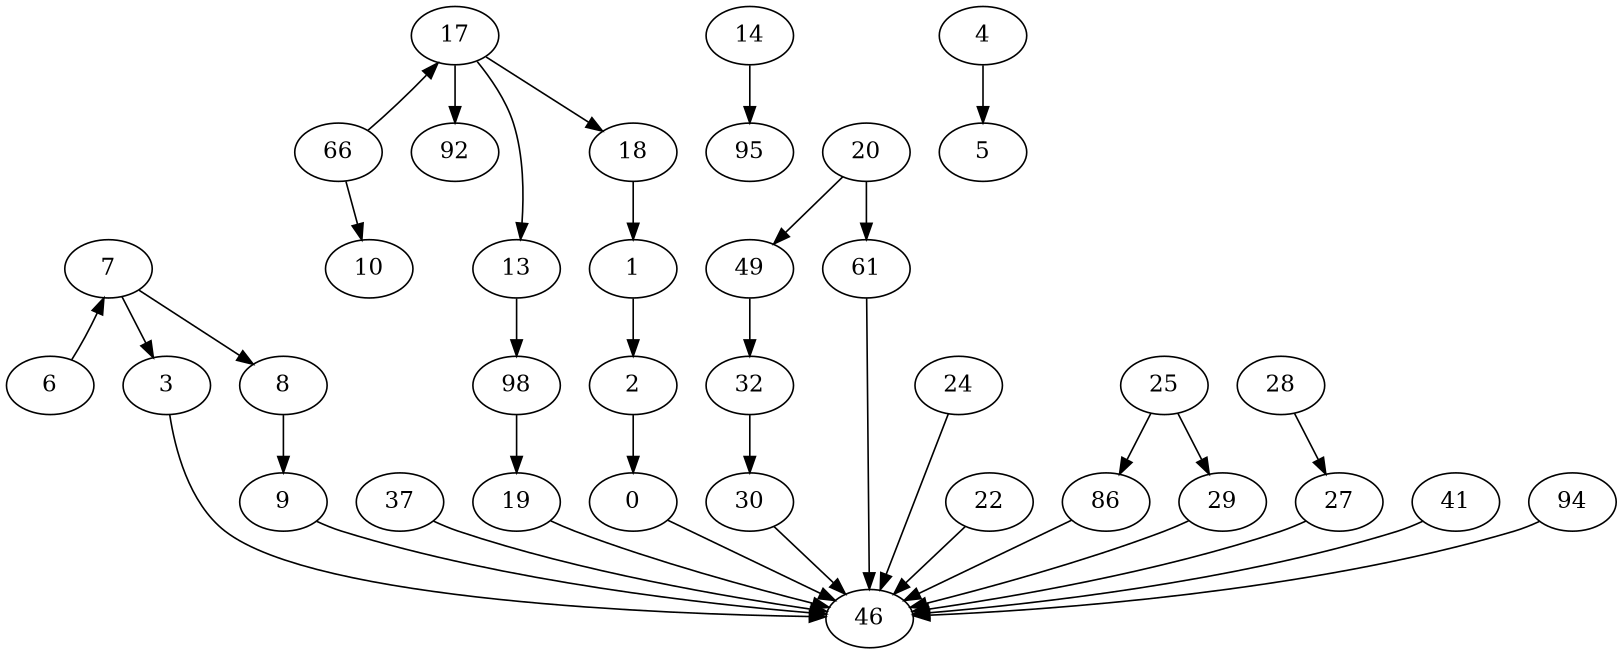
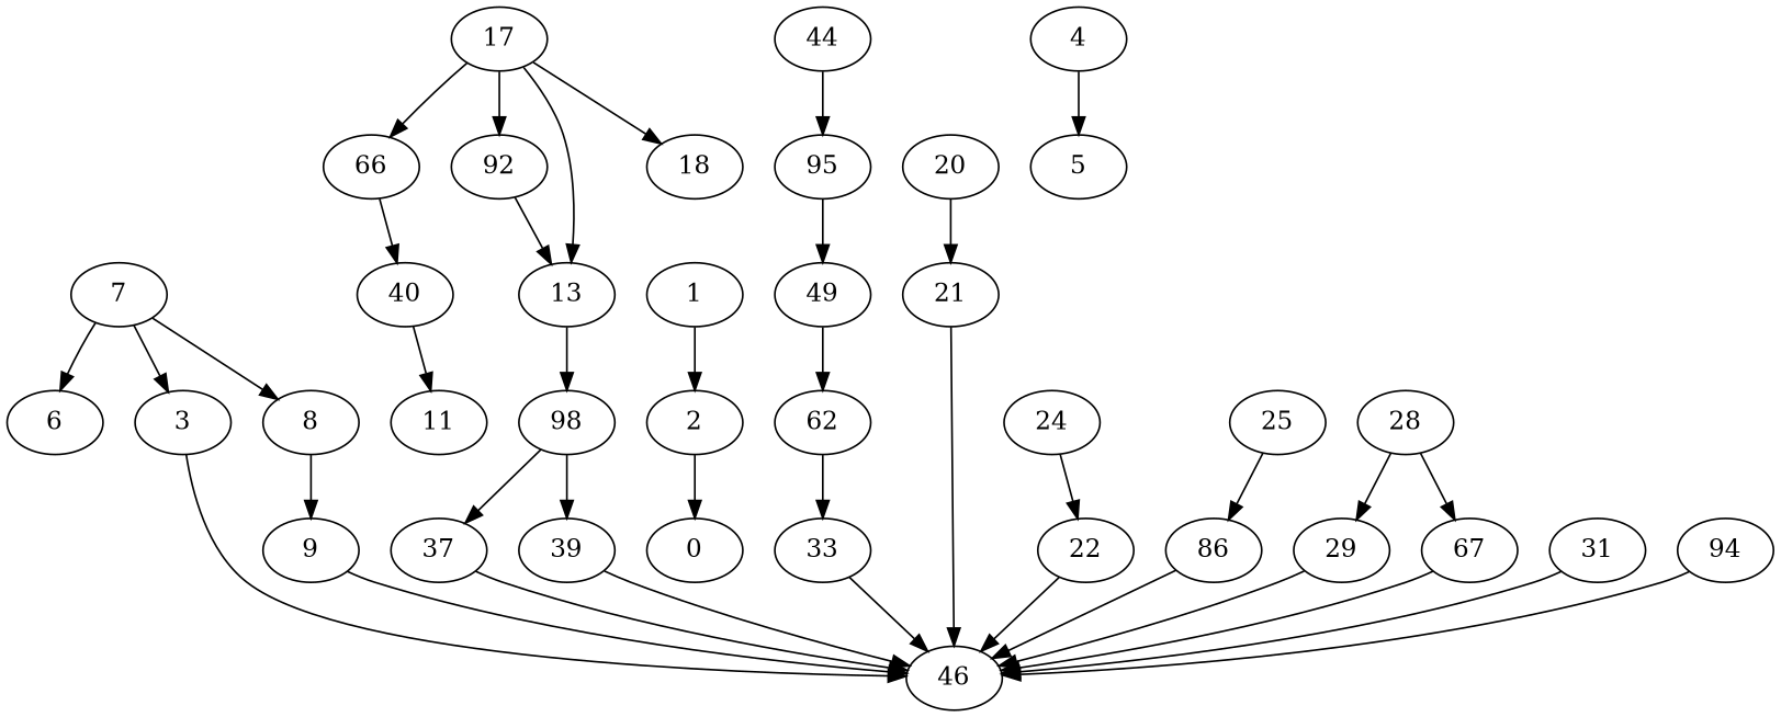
  strict digraph {
    node [exec=121]
    edge [comm=17]
    0 [exec=119]
    n2 [exec=159 label=46]
    1 [exec=99]
    2 [exec=92]
    3
    4 [exec=72]
    5 [exec=190]
    6 [exec=116]
    7 [exec=61]
    8 [exec=70]
    9 [exec=61]
-   10 [exec=170]
+   10 [exec=170 label=40]
+   11 [exec=137]
    n14 [exec=87 label=92]
    13 [exec=100]
    n16 [exec=114 label=98]
    37 [exec=115]
-   39 [exec=112 label=19]
-   14 [exec=67]
+   39 [exec=112]
+   14 [exec=67 label=44]
    n20 [exec=155 label=95]
    n21 [exec=101 label=66]
    17 [exec=162]
    18 [exec=120]
    n24 [label=49]
-   32 [exec=124]
-   30 [exec=81]
+   32 [exec=124 label=62]
+   30 [exec=81 label=33]
    20 [exec=199]
-   21 [exec=110 label=61]
+   21 [exec=110]
    22 [exec=56]
    24 [exec=141]
    25 [exec=71]
    n32 [exec=123 label=86]
-   27 [exec=64]
+   27 [exec=64 label=67]
    28 [exec=93]
    29 [exec=88]
-   31 [exec=185 label=41]
+   31 [exec=185]
    n37 [exec=163 label=94]
-   0 -> n2 [comm=11]
    1 -> 2 [comm=10]
    2 -> 0 [comm=5]
    3 -> n2 [comm=13]
    4 -> 5 [comm=8]
-   6 -> 7
+   7 -> 6
    7 -> 3
    7 -> 8 [comm=12]
    8 -> 9 [comm=6]
    9 -> n2 [comm=11]
+   10 -> 11 [comm=10]
+   n14 -> 13 [comm=20]
    13 -> n16 [comm=19]
+   n16 -> 37 [comm=14]
    n16 -> 39 [comm=11]
    37 -> n2 [comm=7]
    39 -> n2 [comm=20]
    14 -> n20 [comm=5]
    n21 -> 10 [comm=8]
-   n21 -> 17 [comm=6]
+   17 -> n21 [comm=6]
    17 -> n14 [comm=13]
    17 -> 13 [comm=9]
    17 -> 18 [comm=20]
-   18 -> 1 [comm=6]
    n24 -> 32 [comm=16]
    32 -> 30 [comm=8]
    30 -> n2
-   20 -> n24 [comm=5]
+   n20 -> n24 [comm=5]
    20 -> 21 [comm=7]
    21 -> n2 [comm=14]
    22 -> n2 [comm=16]
-   24 -> n2 [comm=19]
+   24 -> 22 [comm=19]
    25 -> n32
    n32 -> n2 [comm=11]
    27 -> n2 [comm=14]
    28 -> 27 [comm=12]
-   25 -> 29
+   28 -> 29
    29 -> n2 [comm=20]
    31 -> n2 [comm=8]
    n37 -> n2 [comm=18]
  }
